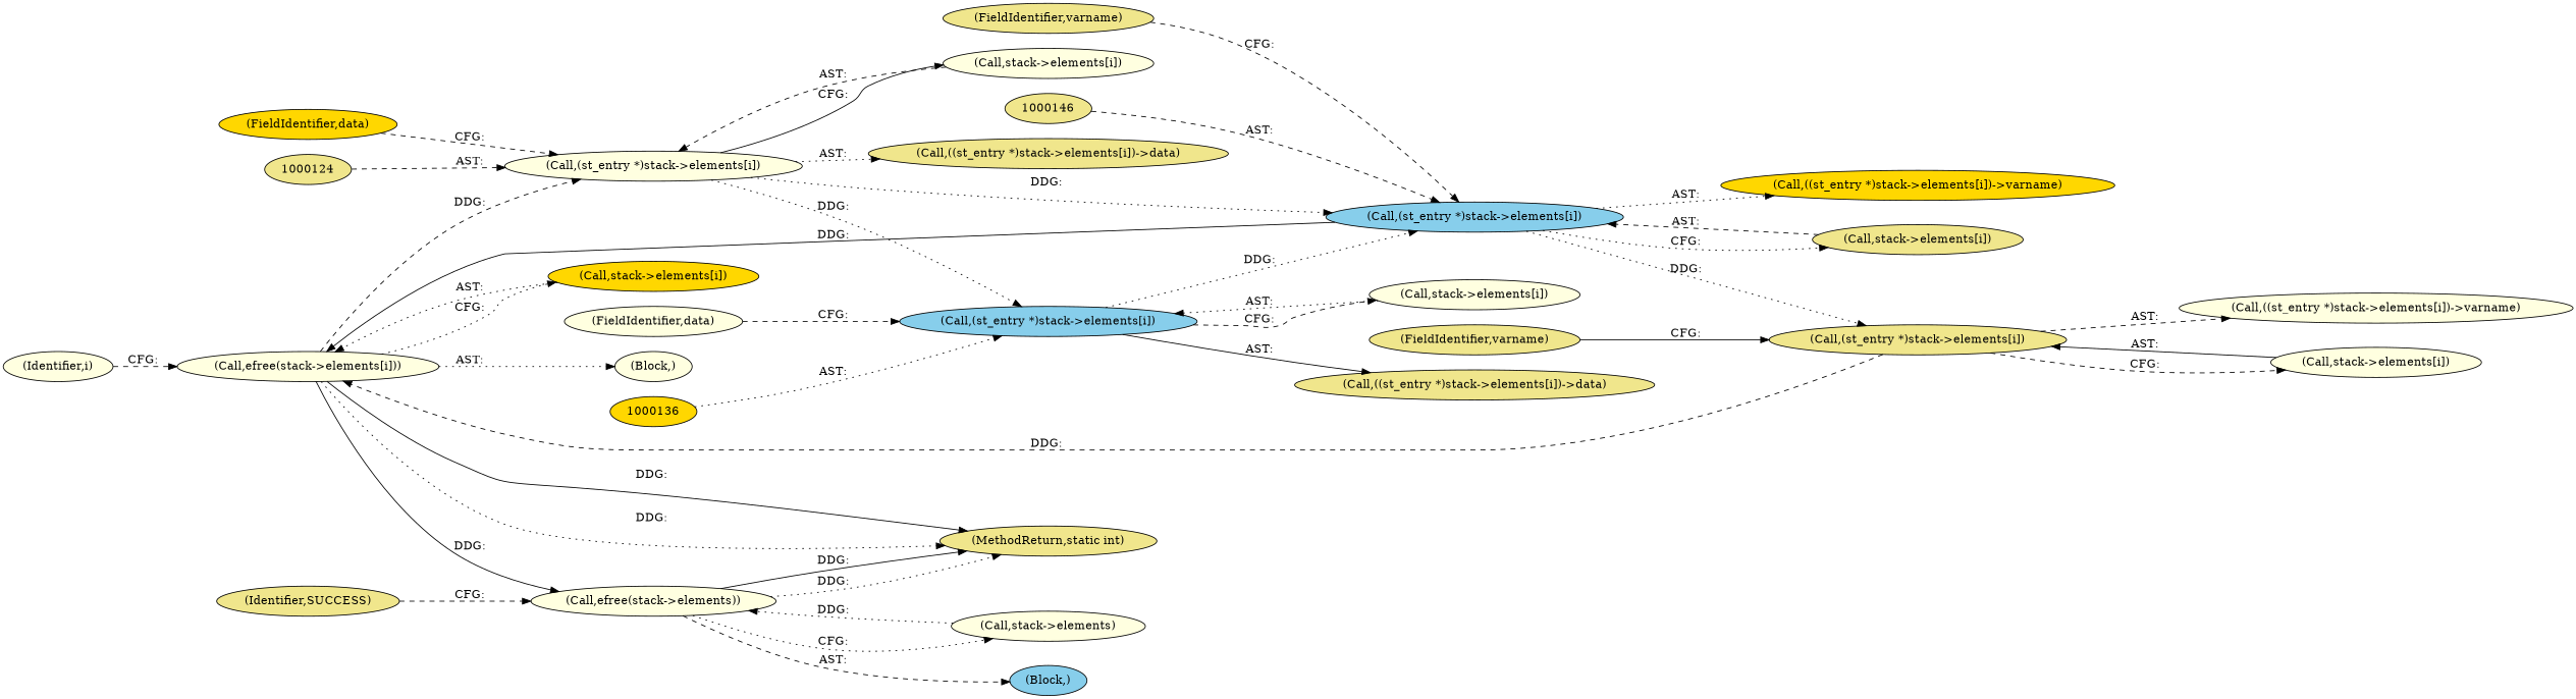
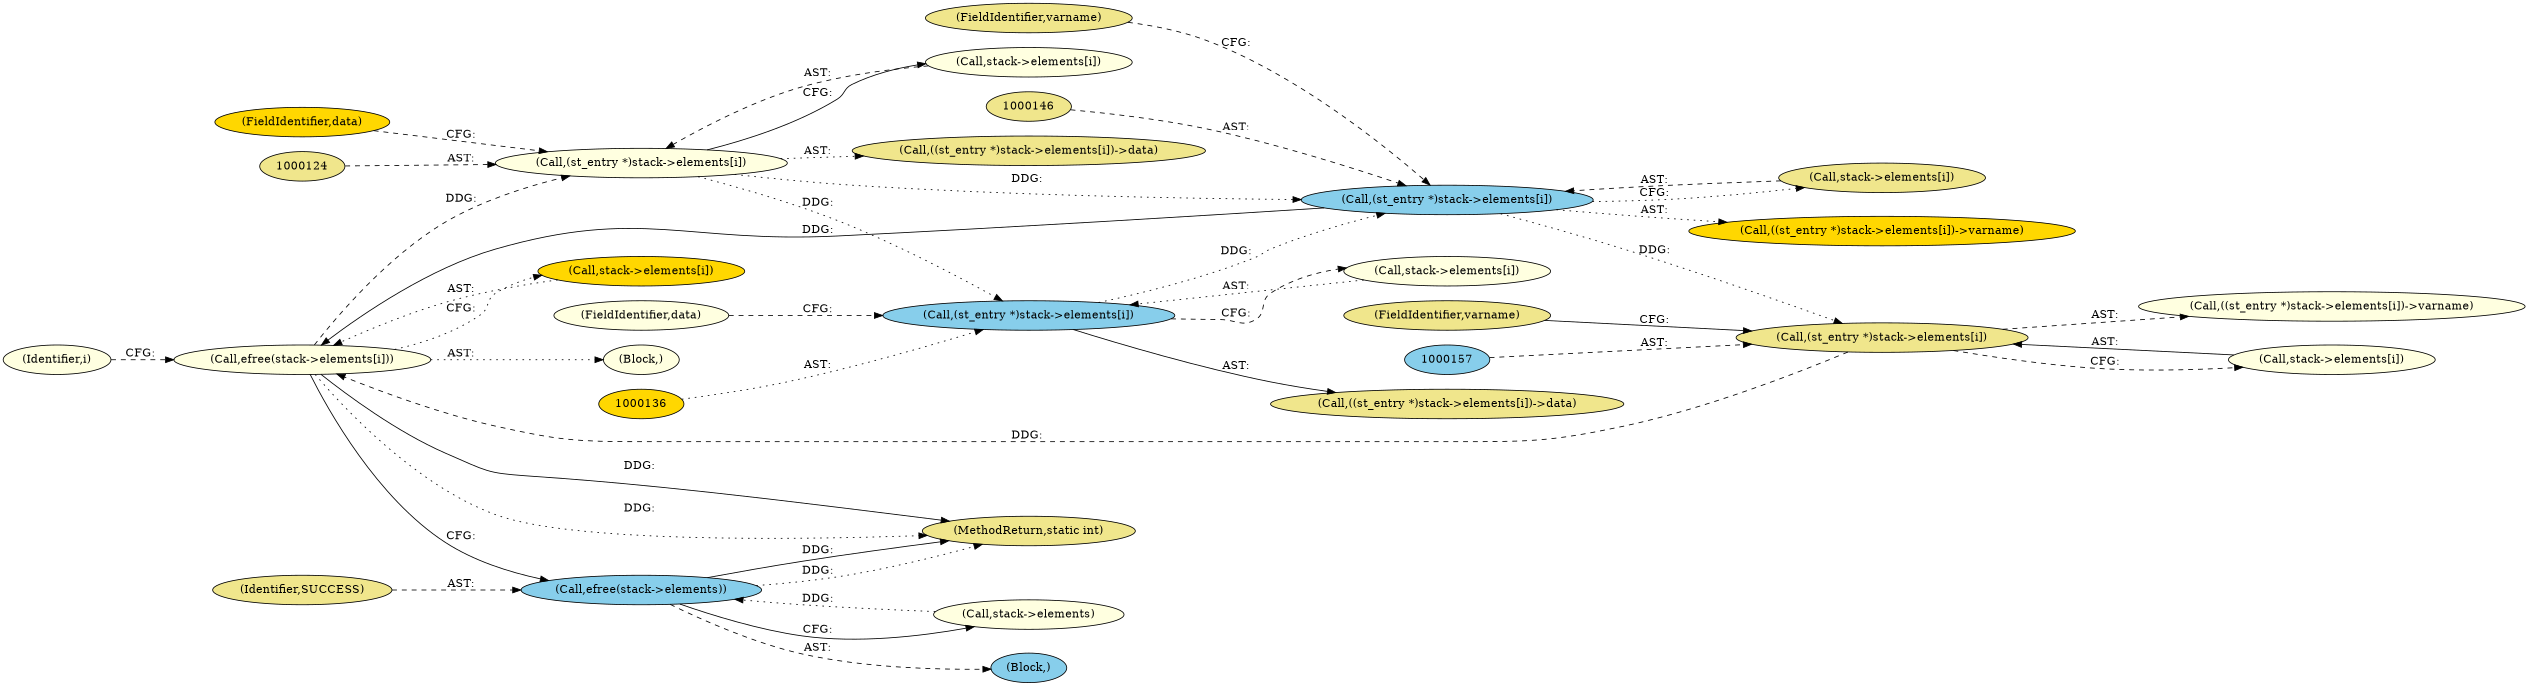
  digraph {
    rankdir=LR
    node [fillcolor=lightyellow style=filled]
    edge [style=dashed]
    n1 [label="(Call,efree(stack->elements[i]))"]
    n2 [label="(Call,(st_entry *)stack->elements[i])"]
-   n3 [label="(Call,efree(stack->elements))"]
+   n3 [fillcolor=skyblue label="(Call,efree(stack->elements))"]
    n4 [fillcolor=khaki label="(MethodReturn,static int)"]
    n5 [fillcolor=gold label="(Call,stack->elements[i])"]
    n6 [label="(Block,)"]
    n7 [fillcolor=skyblue label="(Call,(st_entry *)stack->elements[i])"]
    n8 [fillcolor=skyblue label="(Call,(st_entry *)stack->elements[i])"]
    n9 [fillcolor=khaki label="(Call,((st_entry *)stack->elements[i])->data)"]
    n10 [label="(Call,stack->elements[i])"]
    n11 [fillcolor=skyblue label="(Block,)"]
    n12 [label="(Call,stack->elements)"]
    n13 [fillcolor=khaki label="(Call,(st_entry *)stack->elements[i])"]
    n14 [label="(Call,((st_entry *)stack->elements[i])->varname)"]
    n15 [label="(Call,stack->elements[i])"]
    n16 [fillcolor=khaki label="(Call,stack->elements[i])"]
    n17 [fillcolor=gold label="(Call,((st_entry *)stack->elements[i])->varname)"]
    n18 [fillcolor=khaki label="(Call,((st_entry *)stack->elements[i])->data)"]
    n19 [label="(Call,stack->elements[i])"]
    n20 [fillcolor=khaki label="(Identifier,SUCCESS)"]
    n21 [label="(FieldIdentifier,data)"]
    n22 [label="(Identifier,i)"]
    n23 [fillcolor=khaki label="(FieldIdentifier,varname)"]
    n24 [fillcolor=khaki label="(FieldIdentifier,varname)"]
    n25 [fillcolor=gold label="(FieldIdentifier,data)"]
+   1000157 [fillcolor=skyblue]
    1000146 [fillcolor=khaki]
    1000124 [fillcolor=khaki]
    1000136 [fillcolor=gold]
    n1 -> n2 [label="DDG: "]
-   n1 -> n3 [label="DDG: " style=solid]
+   n1 -> n3 [label="CFG: " style=solid]
    n1 -> n4 [label="DDG: " style=solid]
    n1 -> n4 [label="DDG: " style=dotted]
    n1 -> n5 [label="CFG: " style=dotted]
    n1 -> n6 [label="AST: " style=dotted]
    n2 -> n7 [label="DDG: " style=dotted]
    n2 -> n8 [label="DDG: " style=dotted]
    n2 -> n9 [label="AST: " style=dotted]
    n2 -> n10 [label="CFG: " style=solid]
    n3 -> n4 [label="DDG: " style=solid]
    n3 -> n4 [label="DDG: " style=dotted]
    n3 -> n11 [label="AST: "]
-   n3 -> n12 [label="CFG: " style=dotted]
+   n3 -> n12 [label="CFG: " style=solid]
    n5 -> n1 [label="AST: " style=dotted]
    n7 -> n1 [label="DDG: " style=solid]
    n7 -> n13 [label="DDG: " style=dotted]
    n7 -> n16 [label="CFG: " style=dotted]
    n7 -> n17 [label="AST: " style=dotted]
    n8 -> n7 [label="DDG: " style=dotted]
    n8 -> n18 [label="AST: " style=solid]
    n8 -> n19 [label="CFG: "]
    n10 -> n2 [label="AST: "]
    n12 -> n3 [label="DDG: " style=dotted]
    n13 -> n1 [label="DDG: "]
    n13 -> n14 [label="AST: "]
    n13 -> n15 [label="CFG: "]
    n15 -> n13 [label="AST: " style=solid]
    n16 -> n7 [label="AST: "]
    n19 -> n8 [label="AST: " style=dotted]
-   n20 -> n3 [label="CFG: "]
+   n20 -> n3 [label="AST: "]
    n21 -> n8 [label="CFG: "]
    n22 -> n1 [label="CFG: "]
    n23 -> n13 [label="CFG: " style=solid]
    n24 -> n7 [label="CFG: "]
    n25 -> n2 [label="CFG: "]
+   1000157 -> n13 [label="AST: "]
    1000146 -> n7 [label="AST: "]
    1000124 -> n2 [label="AST: "]
    1000136 -> n8 [label="AST: " style=dotted]
  }
